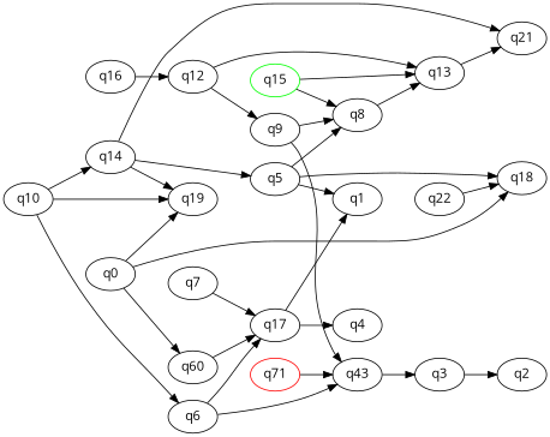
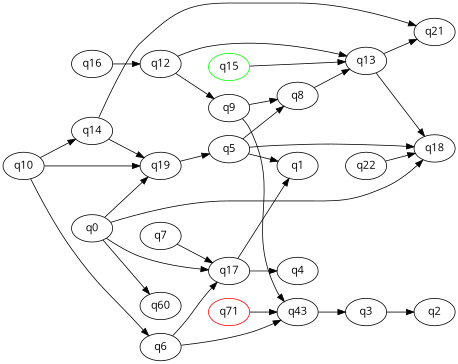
  digraph {
    fontname="Open Sans"
    rankdir=LR
    node [fontname="Open Sans"]
    edge [fontname="Open Sans"]
    q15 [color=green initial=1]
    q8
    q13
    q18
    q21
    n6 [color=red final=1 label=q71]
    n7 [label=q43]
    q3
    q0
    q17
    q19
    n12 [label=q60]
    q1
    q4
    q2
    q5
    q6
    q7
    q9
    q10
    q14
    q12
    q16
    q22
-   q15 -> q8
    q15 -> q13
    q8 -> q13
+   q13 -> q18
    q13 -> q21
    n6 -> n7
    n7 -> q3
    q3 -> q2
    q0 -> q18
-   n12 -> q17
+   q0 -> q17
    q0 -> q19
    q0 -> n12
    q17 -> q1
    q17 -> q4
    q5 -> q8
    q5 -> q18
    q5 -> q1
    q6 -> n7
    q6 -> q17
    q7 -> q17
    q9 -> q8
    q9 -> n7
    q10 -> q19
    q10 -> q6
    q10 -> q14
    q14 -> q21
    q14 -> q19
-   q14 -> q5
+   q19 -> q5
    q12 -> q13
    q12 -> q9
    q16 -> q12
    q22 -> q18
  }
